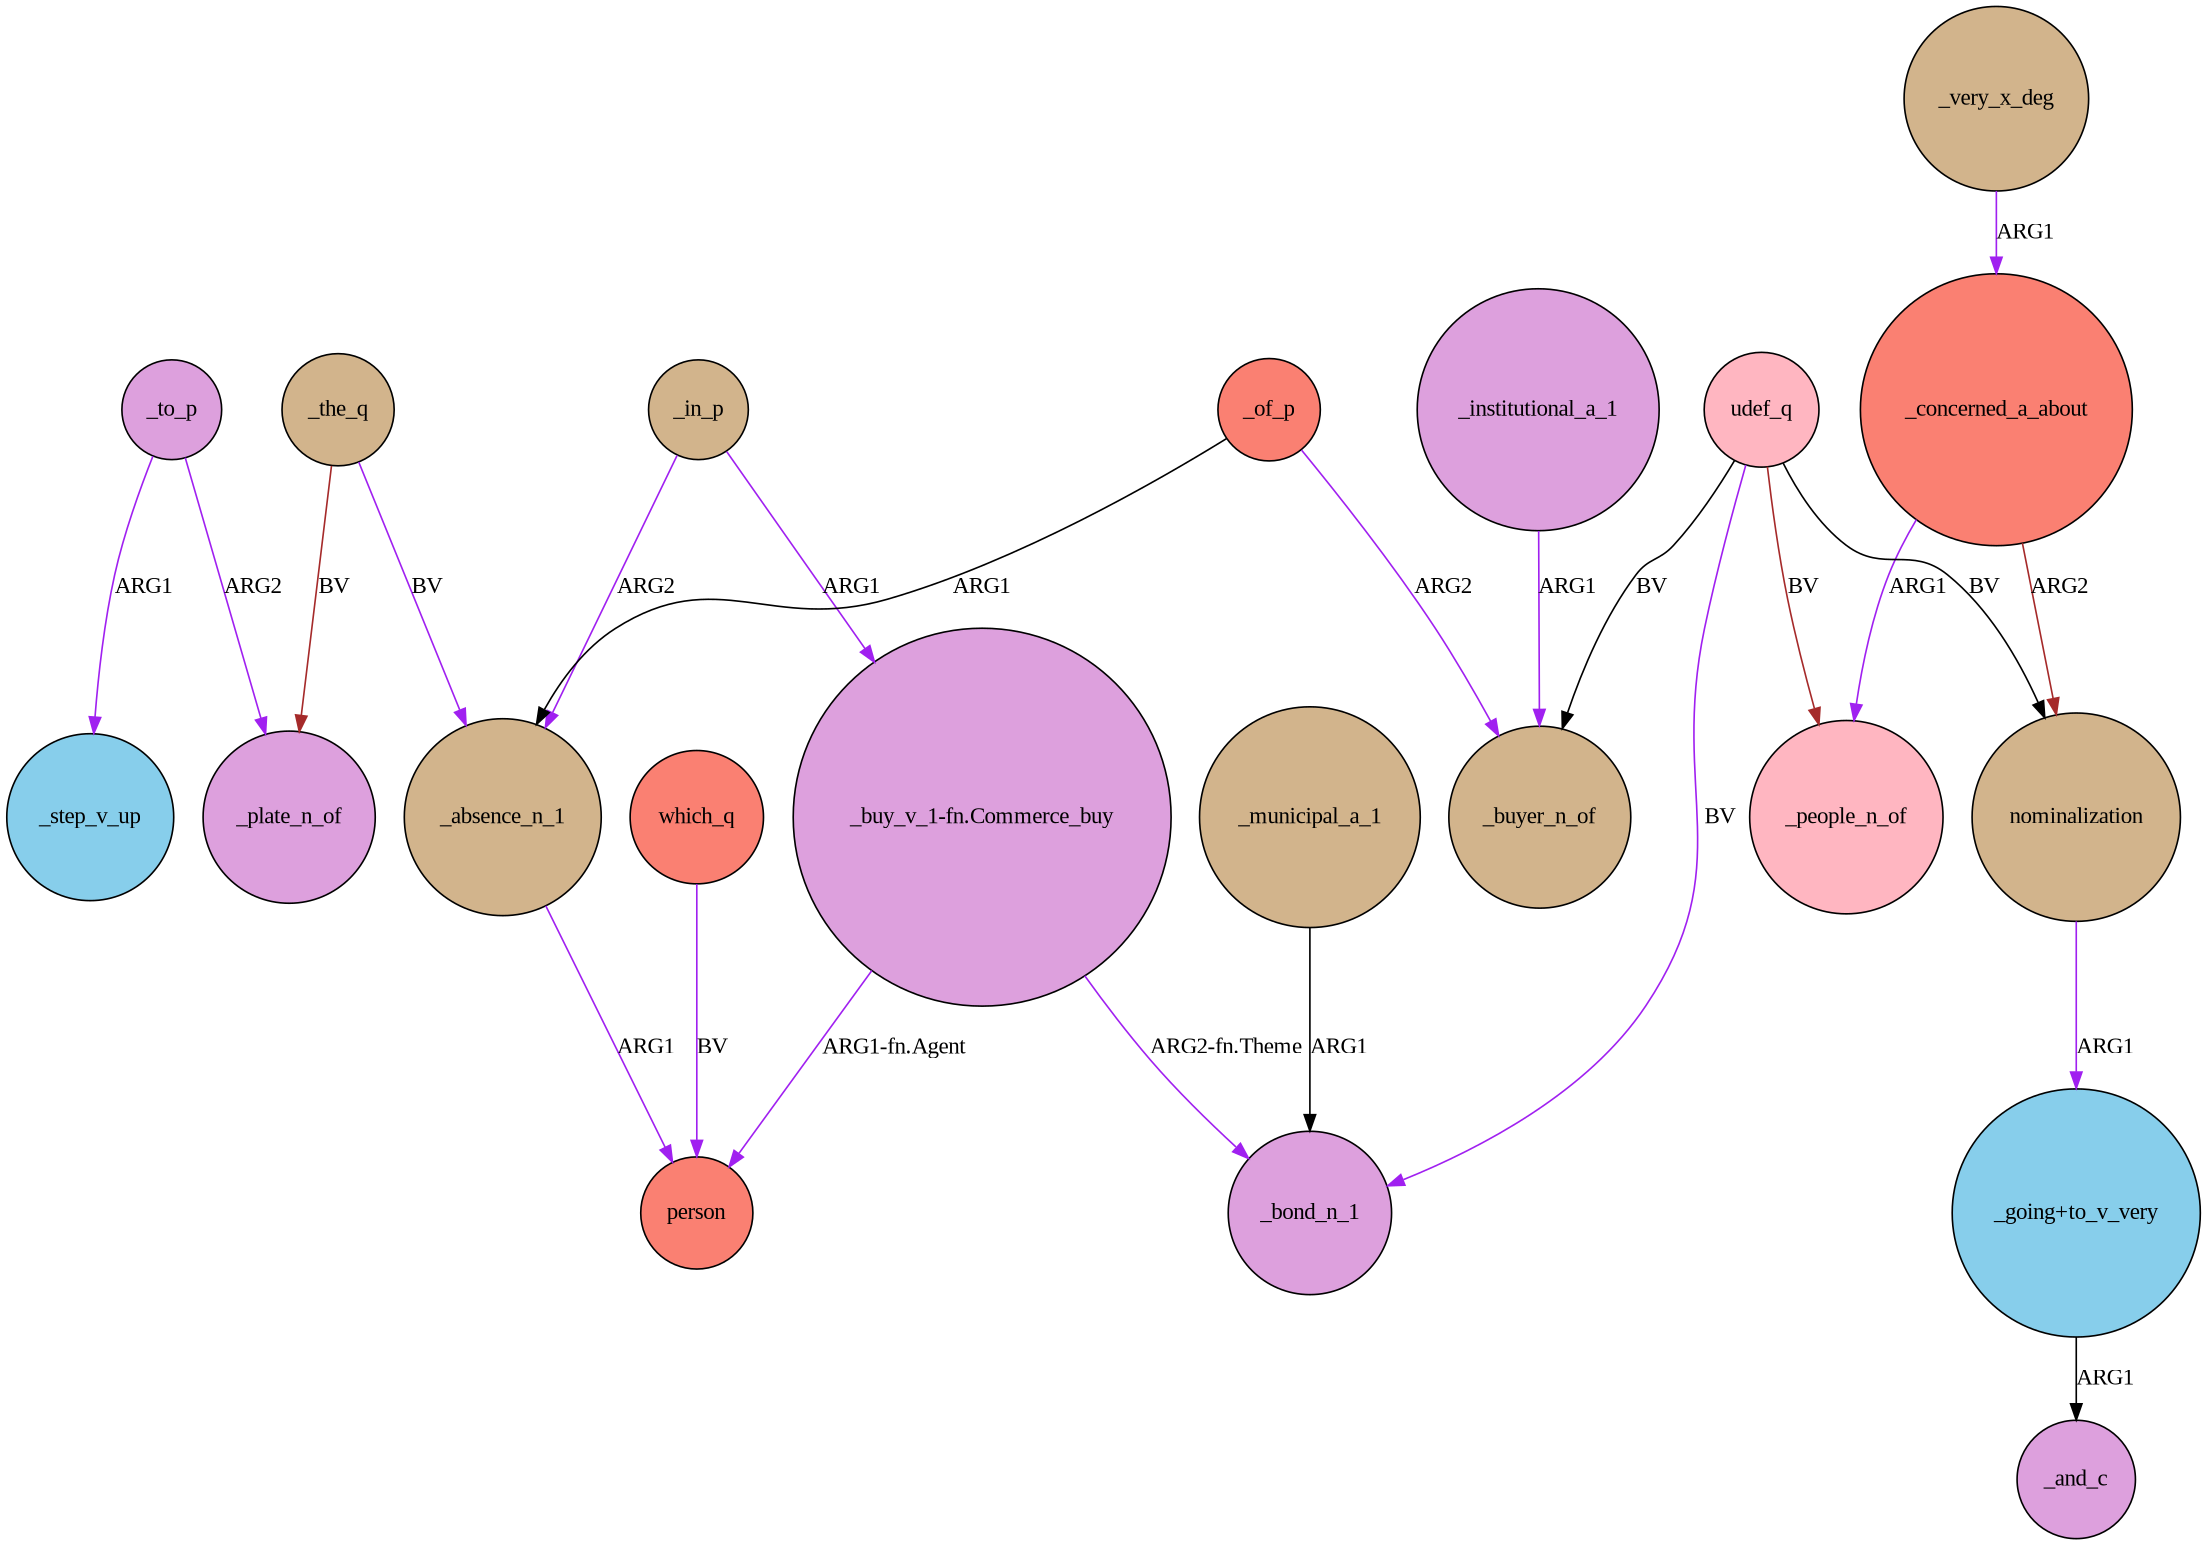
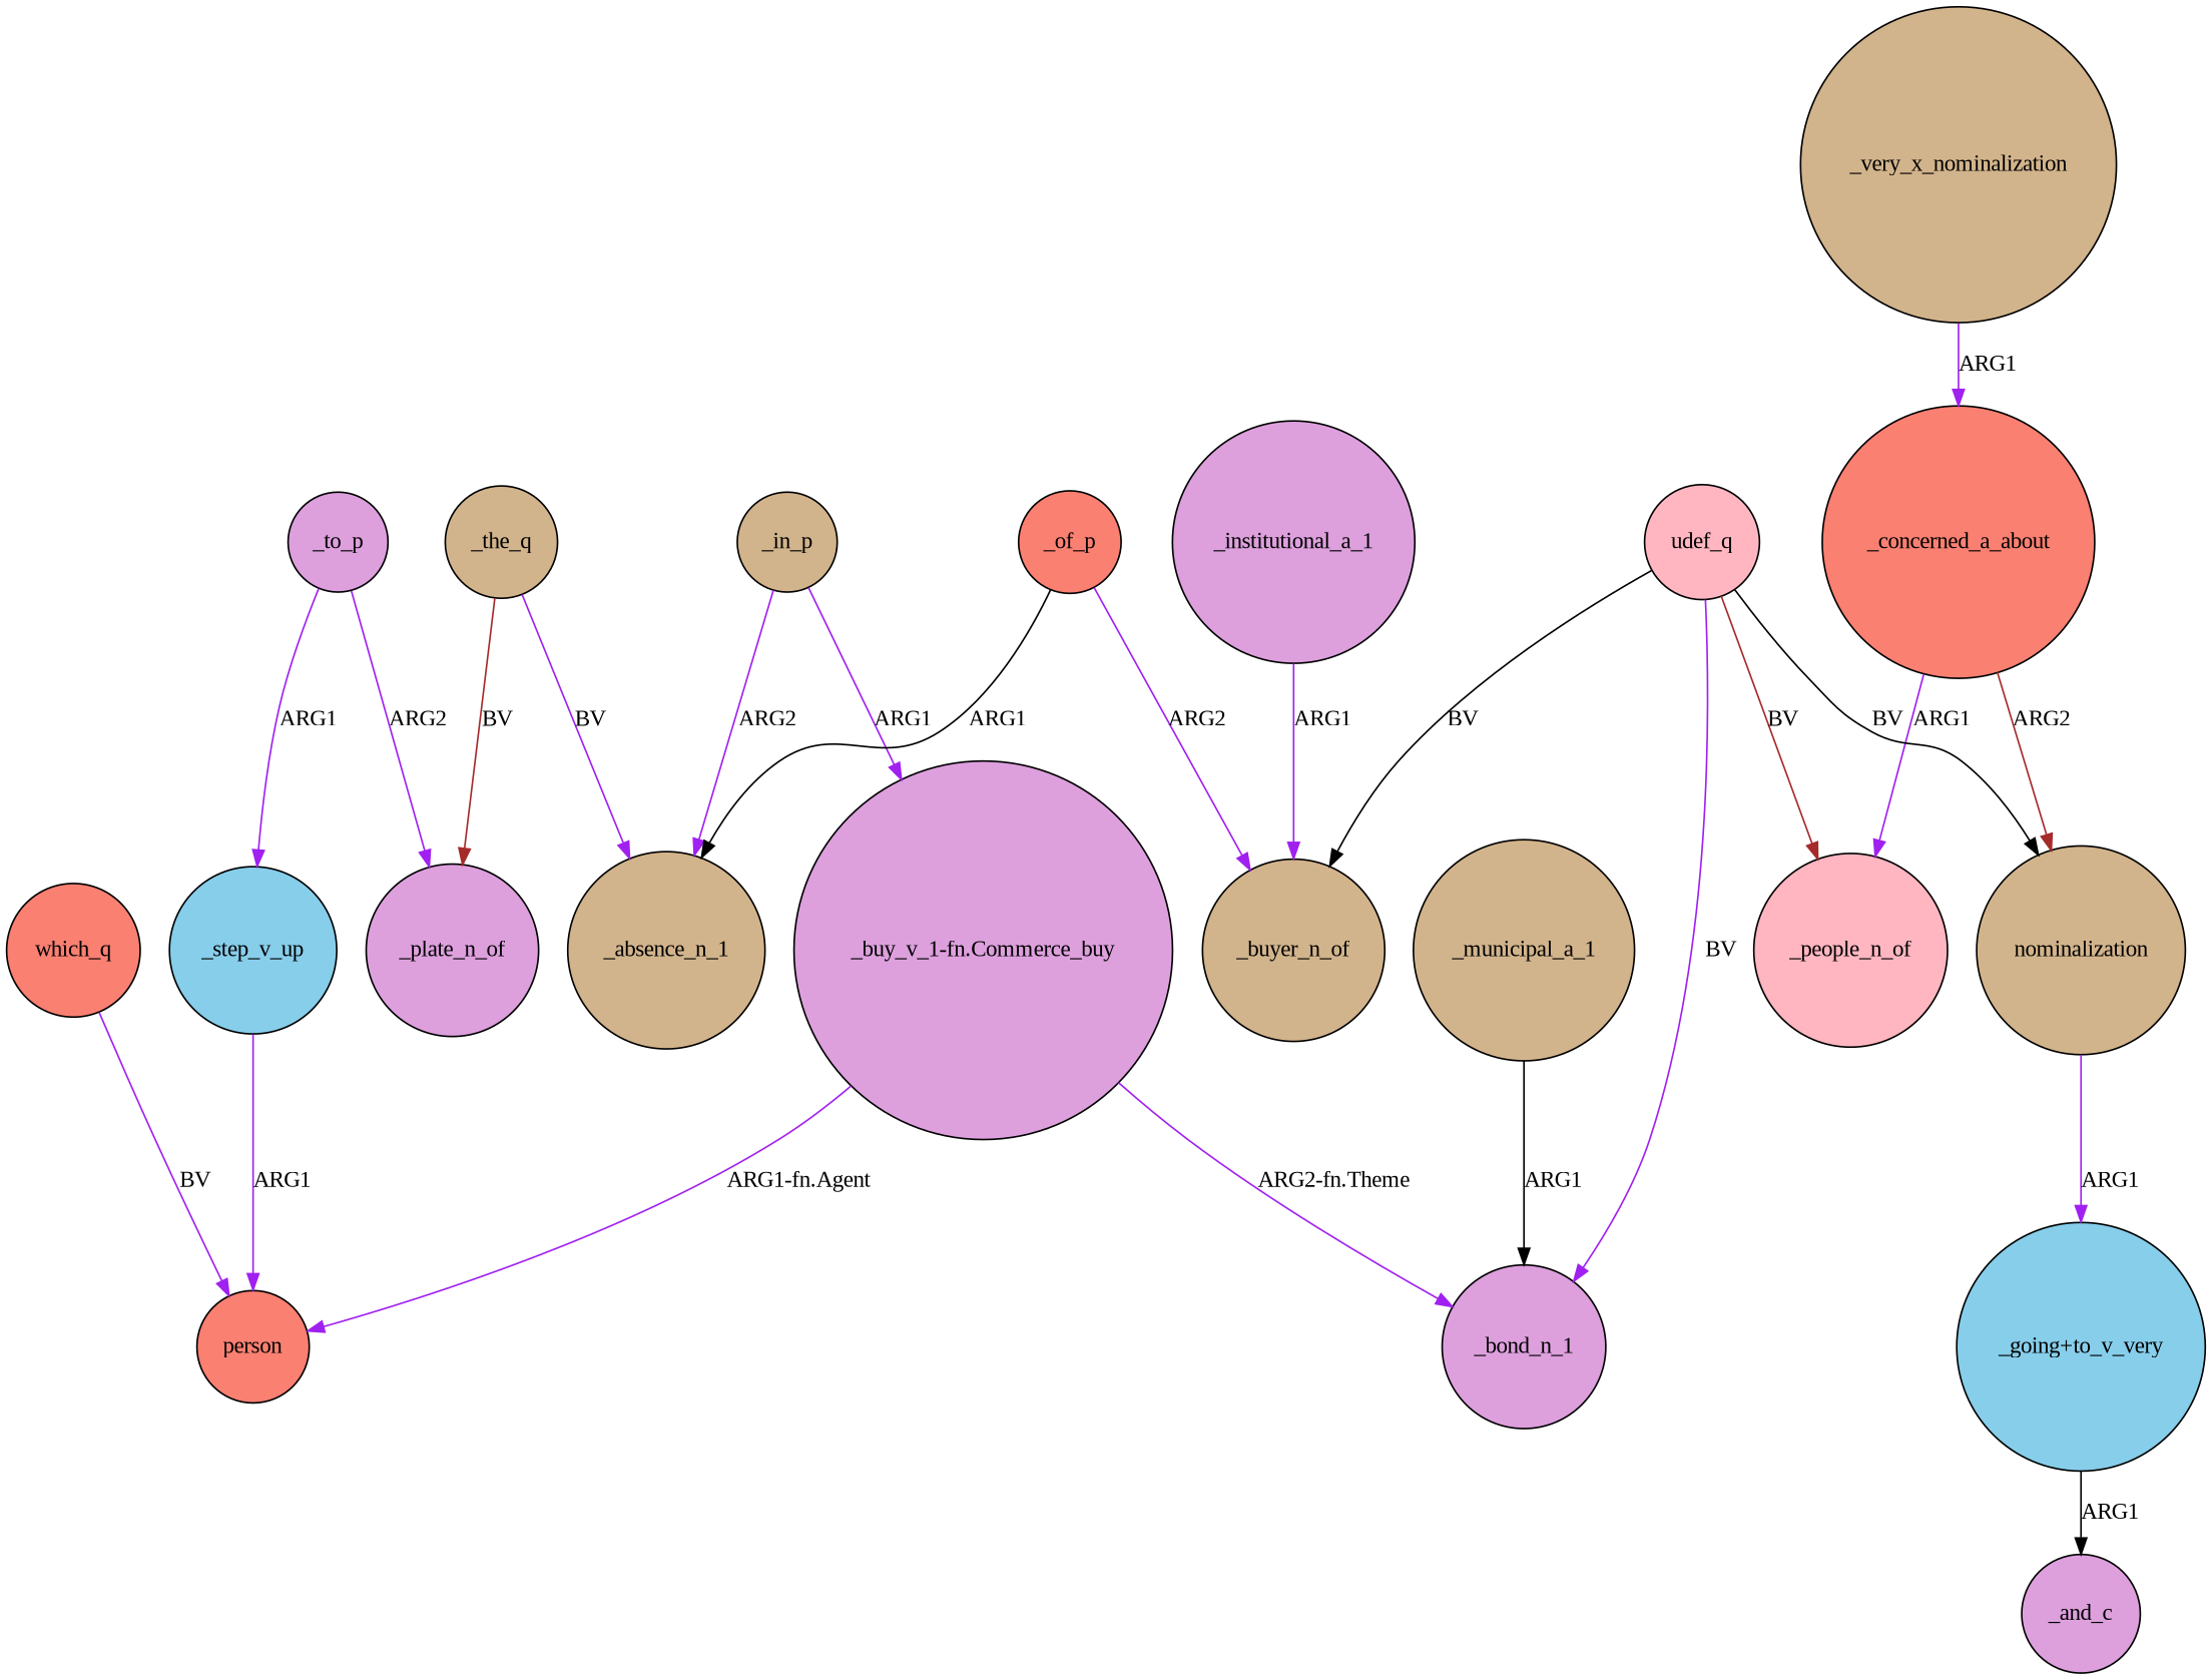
  digraph {
    fontname="Liberation Serif"
    node [fillcolor=tan fontname="Liberation Serif" shape=circle style=filled]
    edge [color=purple fontname="Liberation Serif"]
    _plate_n_of [fillcolor=plum]
    _the_q
    _absence_n_1
    n4 [fillcolor=skyblue label="_going+to_v_very"]
    _and_c [fillcolor=plum]
    _concerned_a_about [fillcolor=salmon]
    nominalization
    _people_n_of [fillcolor=lightpink]
    _step_v_up [fillcolor=skyblue]
    person [fillcolor=salmon]
    udef_q [fillcolor=lightpink]
    _buyer_n_of
    _bond_n_1 [fillcolor=plum]
    _in_p
    "_buy_v_1-fn.Commerce_buy" [fillcolor=plum]
    _municipal_a_1
    _of_p [fillcolor=salmon]
    which_q [fillcolor=salmon]
    _institutional_a_1 [fillcolor=plum]
-   _very_x_deg
+   _very_x_deg [label=_very_x_nominalization]
    _to_p [fillcolor=plum]
    _the_q -> _plate_n_of [color=brown label=BV]
    _the_q -> _absence_n_1 [label=BV]
    n4 -> _and_c [color=black label=ARG1]
    _concerned_a_about -> nominalization [color=brown label=ARG2]
    _concerned_a_about -> _people_n_of [label=ARG1]
    nominalization -> n4 [label=ARG1]
-   _absence_n_1 -> person [label=ARG1]
+   _step_v_up -> person [label=ARG1]
    udef_q -> nominalization [color=black label=BV]
    udef_q -> _people_n_of [color=brown label=BV]
    udef_q -> _buyer_n_of [color=black label=BV]
    udef_q -> _bond_n_1 [label=BV]
    _in_p -> _absence_n_1 [label=ARG2]
    _in_p -> "_buy_v_1-fn.Commerce_buy" [label=ARG1]
    "_buy_v_1-fn.Commerce_buy" -> person [label="ARG1-fn.Agent"]
    "_buy_v_1-fn.Commerce_buy" -> _bond_n_1 [label="ARG2-fn.Theme"]
    _municipal_a_1 -> _bond_n_1 [color=black label=ARG1]
    _of_p -> _absence_n_1 [color=black label=ARG1]
    _of_p -> _buyer_n_of [label=ARG2]
    which_q -> person [label=BV]
    _institutional_a_1 -> _buyer_n_of [label=ARG1]
    _very_x_deg -> _concerned_a_about [label=ARG1]
    _to_p -> _plate_n_of [label=ARG2]
    _to_p -> _step_v_up [label=ARG1]
  }
